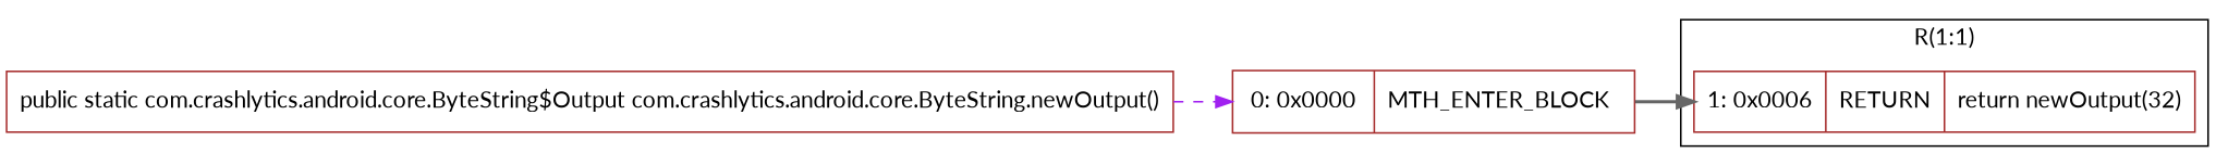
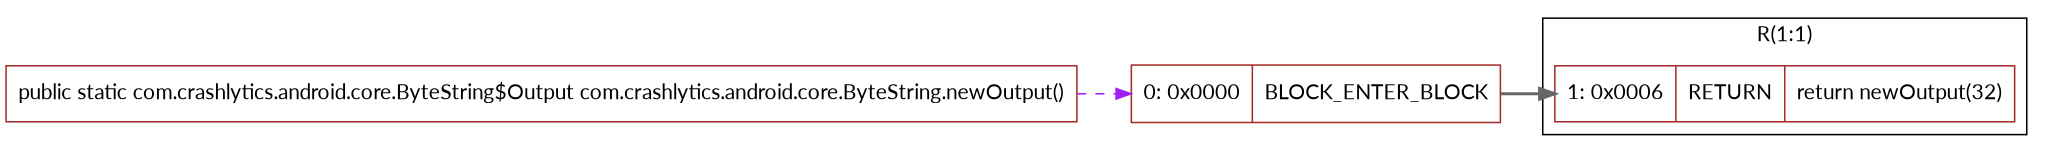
  digraph {
    rankdir=LR
    fontname=Lato
    node [color=brown shape=record fontname=Lato]
    edge [fontname=Lato]
    n1 [label="{1\:\ 0x0006|RETURN\l|return newOutput(32)\l}"]
-   n2 [label="{0\:\ 0x0000|MTH_ENTER_BLOCK\l}"]
+   n2 [label="{0\:\ 0x0000|BLOCK_ENTER_BLOCK\l}"]
    n3 [label="{public static com.crashlytics.android.core.ByteString$Output com.crashlytics.android.core.ByteString.newOutput() }"]
    subgraph cluster_1 {
      label="R(1:1)"
      n1
    }
    n2 -> n1 [color=gray40 style=bold]
    n3 -> n2 [color=purple style=dashed]
  }
